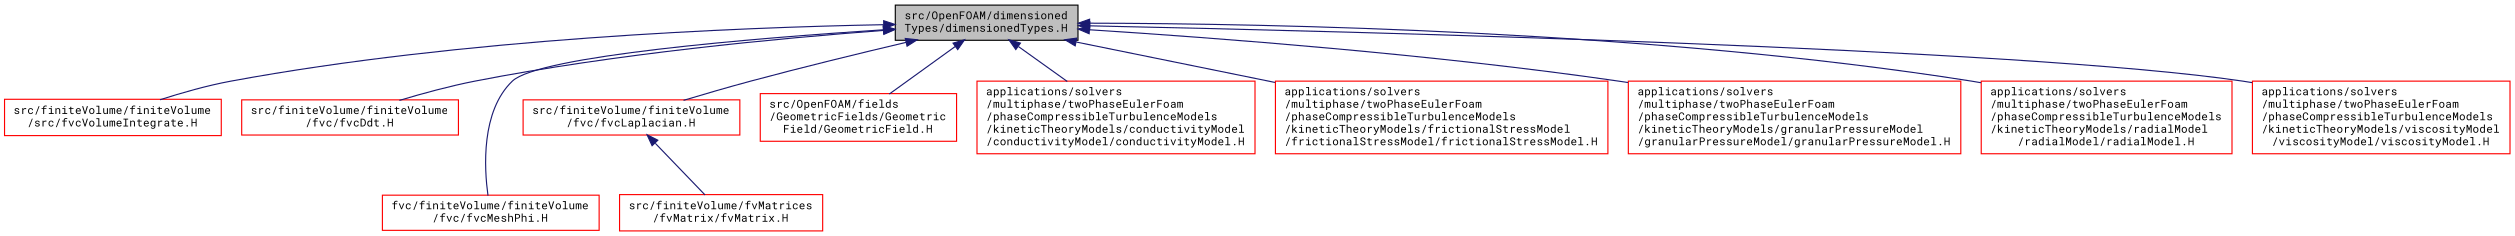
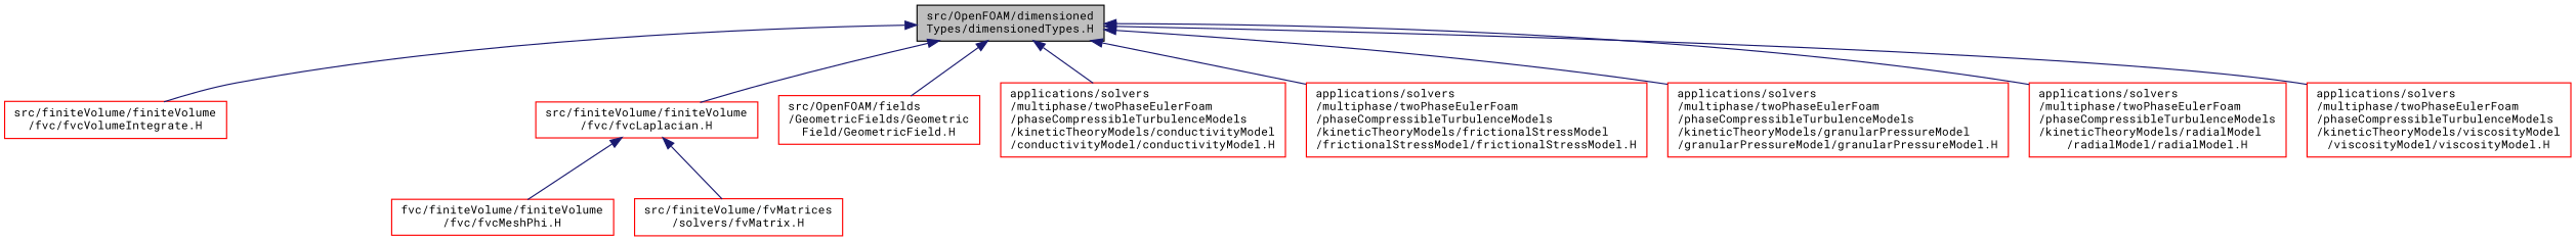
  digraph {
    fontname="Roboto Mono"
    node [color=red fontname="Roboto Mono" fontsize=10 shape=record]
    edge [color=midnightblue dir=back fontname="Roboto Mono" fontsize=10 labelfontname=FreeSans labelfontsize=10 style=solid]
    n1 [color=black fillcolor=grey75 fontcolor=black height=0.2 label="src/OpenFOAM/dimensioned\lTypes/dimensionedTypes.H" style=filled width=0.4]
-   n2 [height=0.2 label="src/finiteVolume/finiteVolume\l/src/fvcVolumeIntegrate.H" width=0.4]
-   n3 [height=0.2 label="src/finiteVolume/finiteVolume\l/fvc/fvcDdt.H" width=0.4]
+   n2 [height=0.2 label="src/finiteVolume/finiteVolume\l/fvc/fvcVolumeIntegrate.H" width=0.4]
    n4 [height=0.2 label="src/finiteVolume/finiteVolume\l/fvc/fvcLaplacian.H" width=0.4]
    n5 [height=0.2 label="fvc/finiteVolume/finiteVolume\l/fvc/fvcMeshPhi.H" width=0.4]
    n6 [height=0.2 label="src/OpenFOAM/fields\l/GeometricFields/Geometric\lField/GeometricField.H" width=0.4]
    n7 [height=0.2 label="applications/solvers\l/multiphase/twoPhaseEulerFoam\l/phaseCompressibleTurbulenceModels\l/kineticTheoryModels/conductivityModel\l/conductivityModel/conductivityModel.H" width=0.4]
    n8 [height=0.2 label="applications/solvers\l/multiphase/twoPhaseEulerFoam\l/phaseCompressibleTurbulenceModels\l/kineticTheoryModels/frictionalStressModel\l/frictionalStressModel/frictionalStressModel.H" width=0.4]
    n9 [height=0.2 label="applications/solvers\l/multiphase/twoPhaseEulerFoam\l/phaseCompressibleTurbulenceModels\l/kineticTheoryModels/granularPressureModel\l/granularPressureModel/granularPressureModel.H" width=0.4]
    n10 [height=0.2 label="applications/solvers\l/multiphase/twoPhaseEulerFoam\l/phaseCompressibleTurbulenceModels\l/kineticTheoryModels/radialModel\l/radialModel/radialModel.H" width=0.4]
    n11 [height=0.2 label="applications/solvers\l/multiphase/twoPhaseEulerFoam\l/phaseCompressibleTurbulenceModels\l/kineticTheoryModels/viscosityModel\l/viscosityModel/viscosityModel.H" width=0.4]
-   n12 [height=0.2 label="src/finiteVolume/fvMatrices\l/fvMatrix/fvMatrix.H" width=0.4]
+   n12 [height=0.2 label="src/finiteVolume/fvMatrices\l/solvers/fvMatrix.H" width=0.4]
    n1 -> n2
-   n1 -> n3
    n1 -> n4
-   n1 -> n5
+   n4 -> n5
    n1 -> n6
    n1 -> n7
    n1 -> n8
    n1 -> n9
    n1 -> n10
    n1 -> n11
    n4 -> n12
  }
